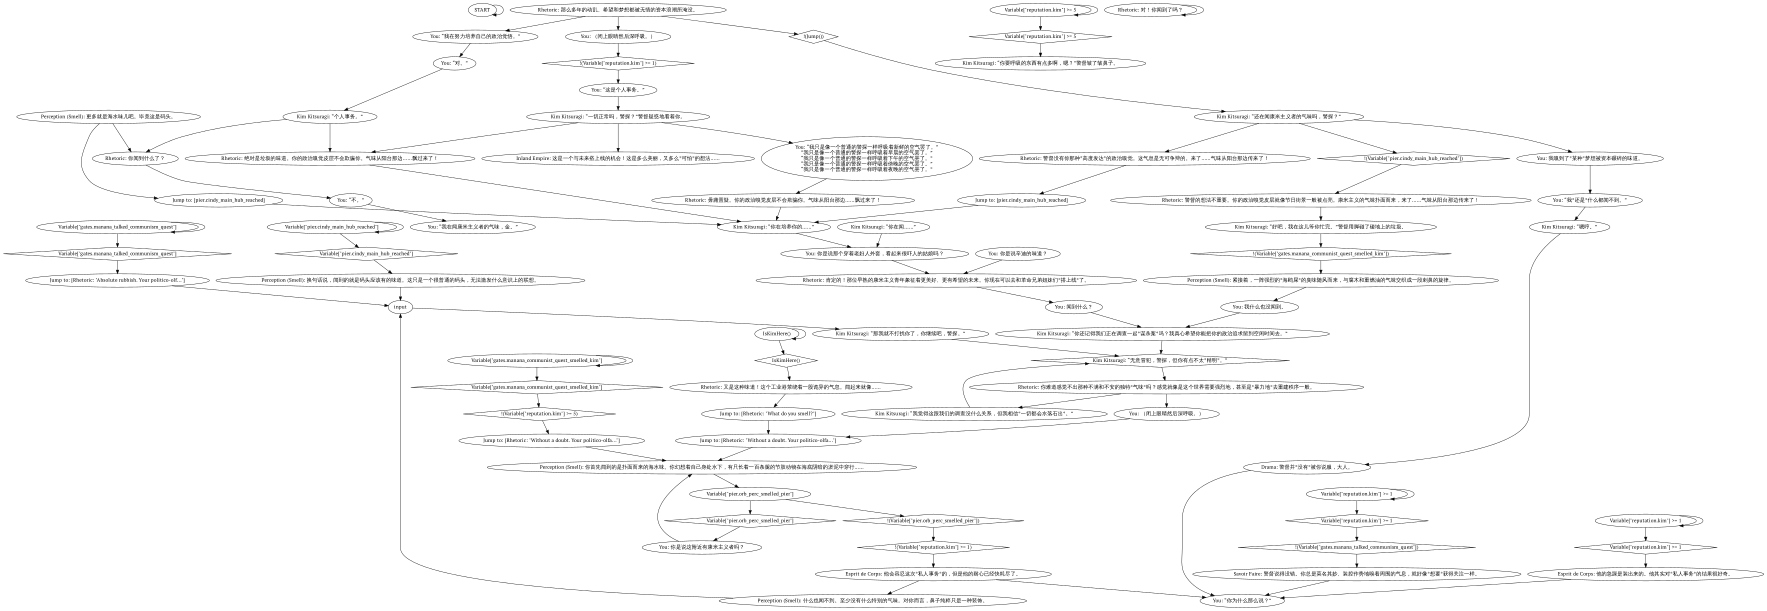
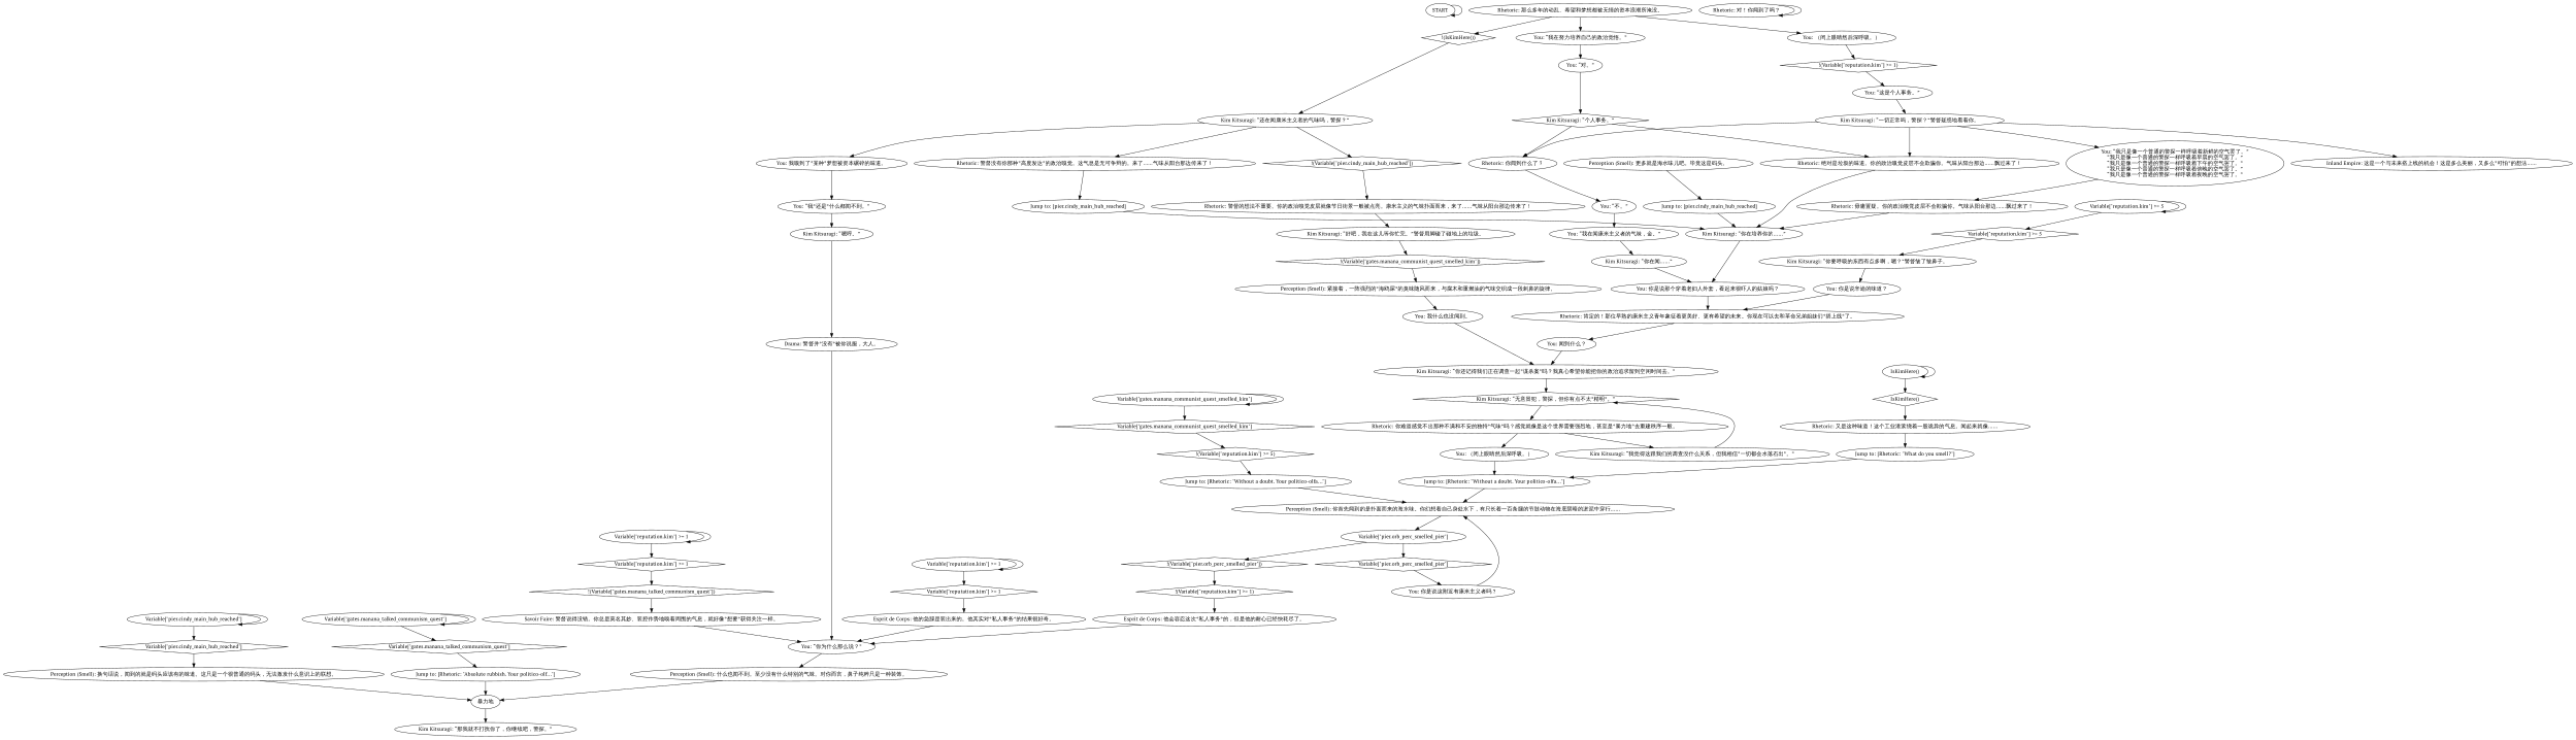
  digraph {
    fontname="PT Serif"
    node [fontname="PT Serif"]
    edge [fontname="PT Serif"]
    n1 [label=START]
-   n2 [label=input]
+   n2 [label="暴力地"]
    n3 [label="Kim Kitsuragi: “那我就不打扰你了，你继续吧，警探。”"]
    n4 [label="Kim Kitsuragi: “无意冒犯，警探，但你有点不太*精明*。”" shape=diamond]
    n5 [label="Rhetoric: 绝对是垃圾的味道。你的政治嗅觉皮层不会欺骗你。气味从阳台那边……飘过来了！"]
    n6 [label="Kim Kitsuragi: “你在培养你的……”"]
    n7 [label="You: 你是说那个穿着老妇人外套，看起来很吓人的姑娘吗？"]
    n8 [label="You: “我在努力培养自己的政治觉悟。”"]
    n9 [label="You: “对。”"]
-   n10 [label="Kim Kitsuragi: “个人事务。”"]
+   n10 [label="Kim Kitsuragi: “个人事务。”" shape=diamond]
    n11 [label="You: 我嗅到了*某种*梦想被资本碾碎的味道。"]
    n12 [label="You: “我*还是*什么都闻不到。”"]
    n13 [label="Kim Kitsuragi: “嗯哼。”"]
    n14 [label="Rhetoric: 你闻到什么了？"]
    n15 [label="Rhetoric: 肯定的！那位早熟的康米主义青年象征着更美好、更有希望的未来。你现在可以去和革命兄弟姐妹们*搭上线*了。"]
    n16 [label="Variable[\"pier.cindy_main_hub_reached\"]"]
    n17 [label="Variable[\"pier.cindy_main_hub_reached\"]" shape=diamond]
    n18 [label="Perception (Smell): 换句话说，闻到的就是码头应该有的味道。这只是一个很普通的码头，无法激发什么意识上的联想。"]
    n19 [label="!(Variable[\"pier.cindy_main_hub_reached\"])" shape=diamond]
    n20 [label="Rhetoric: 警督的想法不重要。你的政治嗅觉皮层就像节日街景一般被点亮。康米主义的气味扑面而来，来了……气味从阳台那边传来了！"]
    n21 [label="Kim Kitsuragi: “好吧，我在这儿等你忙完。”警督用脚碰了碰地上的垃圾。"]
    n22 [label="You: “不。”"]
    n23 [label="You: “我在闻康米主义者的气味，金。”"]
    n24 [label="Kim Kitsuragi: “你在闻……”"]
    n25 [label="Perception (Smell): 你首先闻到的是扑面而来的海水味。你幻想着自己身处水下，有只长着一百条腿的节肢动物在海底阴暗的淤泥中穿行……"]
    n26 [label="Variable[\"pier.orb_perc_smelled_pier\"]"]
    n27 [label="Variable[\"pier.orb_perc_smelled_pier\"]" shape=diamond]
    n28 [label="!(Variable[\"pier.orb_perc_smelled_pier\"])" shape=diamond]
    n29 [label="Rhetoric: 毋庸置疑。你的政治嗅觉皮层不会欺骗你。气味从阳台那边……飘过来了！"]
    n30 [label="Kim Kitsuragi: “你要呼吸的东西有点多啊，嗯？”警督皱了皱鼻子。"]
    n31 [label="You: 你是说辛迪的味道？"]
    n32 [label="Rhetoric: 你难道感觉不出那种不满和不安的独特*气味*吗？感觉就像是这个世界需要强烈地，甚至是*暴力地*去重建秩序一般。"]
    n33 [label="Variable[\"gates.manana_talked_communism_quest\"]"]
    n34 [label="Variable[\"gates.manana_talked_communism_quest\"]" shape=diamond]
    n35 [label="Jump to: [Rhetoric: \"Absolute rubbish. Your politico-olf...\"]"]
    n36 [label="!(Variable[\"gates.manana_talked_communism_quest\"])" shape=diamond]
    n37 [label="Savoir Faire: 警督说得没错。你总是莫名其妙、装腔作势地嗅着周围的气息，就好像*想要*获得关注一样。"]
    n38 [label="You: “你为什么那么说？”"]
    n39 [label="Variable[\"reputation.kim\"] >= 5"]
    n40 [label="Variable[\"reputation.kim\"] >= 5" shape=diamond]
    n41 [label="!(Variable[\"reputation.kim\"] >= 5)" shape=diamond]
    n42 [label="Jump to: [Rhetoric: \"Without a doubt. Your politico-olfa...\"]"]
    n43 [label="Kim Kitsuragi: “还在闻康米主义者的气味吗，警探？”"]
    n44 [label="Rhetoric: 警督没有你那种*高度发达*的政治嗅觉。这气息是无可争辩的。来了……气味从阳台那边传来了！"]
    n45 [label="Jump to: [pier.cindy_main_hub_reached]"]
    n46 [label="You: 闻到什么？"]
    n47 [label="Kim Kitsuragi: “我觉得这跟我们的调查没什么关系，但我相信*一切都会水落石出*。”"]
    n48 [label="You: （闭上眼睛然后深呼吸。）"]
    n49 [label="Jump to: [Rhetoric: \"Without a doubt. Your politico-olfa...\"]"]
    n50 [label="You: 你是说这附近有康米主义者吗？"]
    n51 [label="Perception (Smell): 紧接着，一阵强烈的*海鸥屎*的臭味随风而来，与腐木和重燃油的气味交织成一段刺鼻的旋律。"]
    n52 [label="You: 我什么也没闻到。"]
    n53 [label="Kim Kitsuragi: “你还记得我们正在调查一起*谋杀案*吗？我真心希望你能把你的政治追求留到空闲时间去。”"]
    n54 [label="Kim Kitsuragi: “一切正常吗，警探？”警督疑惑地看着你。"]
    n55 [label="Inland Empire: 这是一个与未来搭上线的机会！这是多么美丽，又多么*可怕*的想法……"]
    n56 [label="You: “我只是像一个普通的警探一样呼吸着新鲜的空气罢了。”\n“我只是像一个普通的警探一样呼吸着早晨的空气罢了。”\n“我只是像一个普通的警探一样呼吸着下午的空气罢了。”\n“我只是像一个普通的警探一样呼吸着傍晚的空气罢了。”\n“我只是像一个普通的警探一样呼吸着夜晚的空气罢了。”"]
    n57 [label="!(Variable[\"gates.manana_communist_quest_smelled_kim\"])" shape=diamond]
    n58 [label="Jump to: [pier.cindy_main_hub_reached]"]
    n59 [label="Rhetoric: 那么多年的动乱、希望和梦想都被无情的资本浪潮所淹没。"]
-   n60 [label="!(Jump())" shape=diamond]
+   n60 [label="!(IsKimHere())" shape=diamond]
    n61 [label="You: （闭上眼睛然后深呼吸。）"]
    n62 [label="!(Variable[\"reputation.kim\"] >= 1)" shape=diamond]
    n63 [label="You: “这是个人事务。”"]
    n64 [label="Perception (Smell): 什么也闻不到。至少没有什么特别的气味。对你而言，鼻子纯粹只是一种装饰。"]
    n65 [label="Rhetoric: 对！你闻到了吗？"]
    n66 [label="IsKimHere()"]
    n67 [label="IsKimHere()" shape=diamond]
    n68 [label="Rhetoric: 又是这种味道！这个工业港萦绕着一股诡异的气息。闻起来就像……"]
    n69 [label="Jump to: [Rhetoric: \"What do you smell?\"]"]
    n70 [label="Drama: 警督并*没有*被你说服，大人。"]
    n71 [label="Variable[\"gates.manana_communist_quest_smelled_kim\"]"]
    n72 [label="Variable[\"gates.manana_communist_quest_smelled_kim\"]" shape=diamond]
    n73 [label="Variable[\"reputation.kim\"] >= 1"]
    n74 [label="Variable[\"reputation.kim\"] >= 1" shape=diamond]
    n75 [label="Esprit de Corps: 他的急躁是装出来的。他其实对*私人事务*的结果很好奇。"]
    n76 [label="!(Variable[\"reputation.kim\"] >= 1)" shape=diamond]
    n77 [label="Esprit de Corps: 他会容忍这次*私人事务*的，但是他的耐心已经快耗尽了。"]
    n78 [label="Variable[\"reputation.kim\"] >= 1"]
    n79 [label="Variable[\"reputation.kim\"] >= 1" shape=diamond]
    n80 [label="Perception (Smell): 更多就是海水味儿吧。毕竟这是码头。"]
    n1 -> n1
    n2 -> n3
-   n3 -> n4
    n4 -> n32
    n5 -> n6
    n6 -> n7
    n7 -> n15
    n8 -> n9
    n9 -> n10
    n10 -> n5
    n10 -> n14
    n11 -> n12
    n12 -> n13
    n13 -> n70
    n14 -> n22
    n15 -> n46
    n16 -> n16
    n16 -> n17
    n17 -> n18
    n18 -> n2
    n19 -> n20
    n20 -> n21
    n21 -> n57
    n22 -> n23
+   n23 -> n24
    n24 -> n7
    n25 -> n26
    n26 -> n27
    n26 -> n28
    n27 -> n50
    n28 -> n76
    n29 -> n6
+   n30 -> n31
    n31 -> n15
    n32 -> n47
    n32 -> n48
    n33 -> n33
    n33 -> n34
    n34 -> n35
    n35 -> n2
    n36 -> n37
    n37 -> n38
-   n77 -> n64
+   n38 -> n64
    n39 -> n39
    n39 -> n40
    n40 -> n30
    n41 -> n42
    n42 -> n25
    n43 -> n11
    n43 -> n19
    n43 -> n44
    n44 -> n45
    n45 -> n6
    n46 -> n53
    n47 -> n4
    n48 -> n49
    n49 -> n25
    n50 -> n25
    n51 -> n52
    n52 -> n53
    n53 -> n4
    n54 -> n5
-   n80 -> n14
+   n54 -> n14
    n54 -> n55
    n54 -> n56
    n56 -> n29
    n57 -> n51
    n58 -> n6
    n59 -> n8
    n59 -> n60
    n59 -> n61
    n60 -> n43
    n61 -> n62
    n62 -> n63
    n63 -> n54
    n64 -> n2
    n65 -> n65
    n66 -> n66
    n66 -> n67
    n67 -> n68
    n68 -> n69
    n69 -> n49
    n70 -> n38
    n71 -> n71
    n71 -> n72
    n72 -> n41
    n73 -> n73
    n73 -> n74
    n74 -> n75
    n75 -> n38
    n76 -> n77
    n77 -> n38
    n78 -> n78
    n78 -> n79
    n79 -> n36
    n80 -> n58
  }
